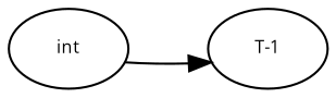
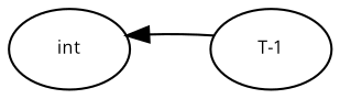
  digraph {
    rankdir=LR
    fontname="Open Sans"
    node [fontsize=8 fontname="Open Sans"]
    n1 [label=int]
    n2 [label="T-1"]
-   n1 -> n2 [fontsize=8 fontname="Open Sans"]
+   n2 -> n1 [fontsize=8 fontname="Open Sans"]
  }
